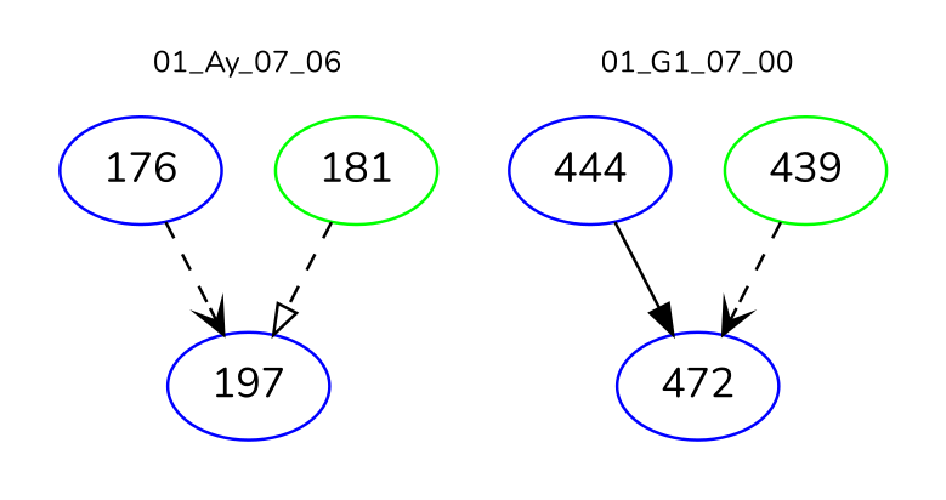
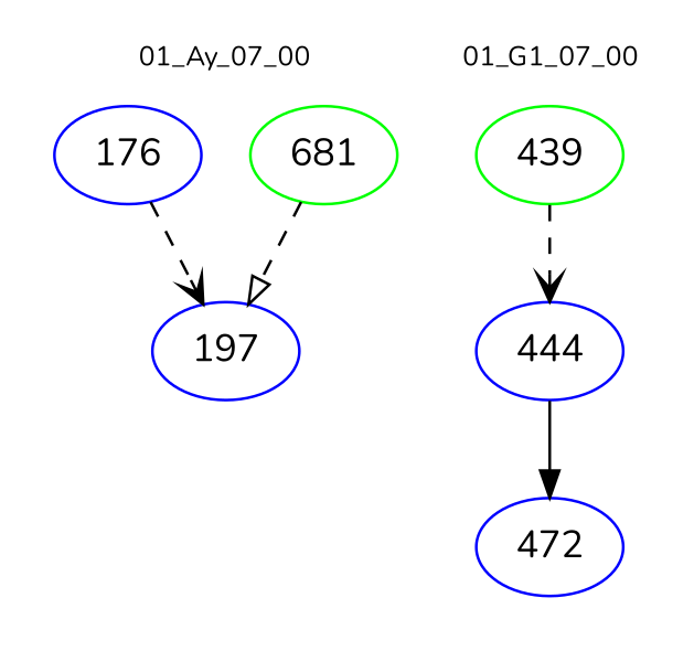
  digraph {
    fontname=Nunito
    node [color=blue fontname=Nunito]
    edge [arrowhead=vee color=black fontname=Nunito style=dashed]
-   n1 [color=green label=181]
+   n1 [color=green label=681]
    n2 [label=176]
    n3 [label=197]
    n4 [color=green label=439]
    n5 [label=444]
    n6 [label=472]
    subgraph cluster_1 {
      color=white
      fontsize=10
-     label="01_Ay_07_06"
+     label="01_Ay_07_00"
      n1
      n2
      n3
    }
    subgraph cluster_2 {
      color=white
      fontsize=10
      label="01_G1_07_00"
      n4
      n5
      n6
    }
    n1 -> n3 [arrowhead=onormal]
    n2 -> n3
-   n4 -> n6
+   n4 -> n5
    n5 -> n6 [arrowhead=normal style=solid]
  }
